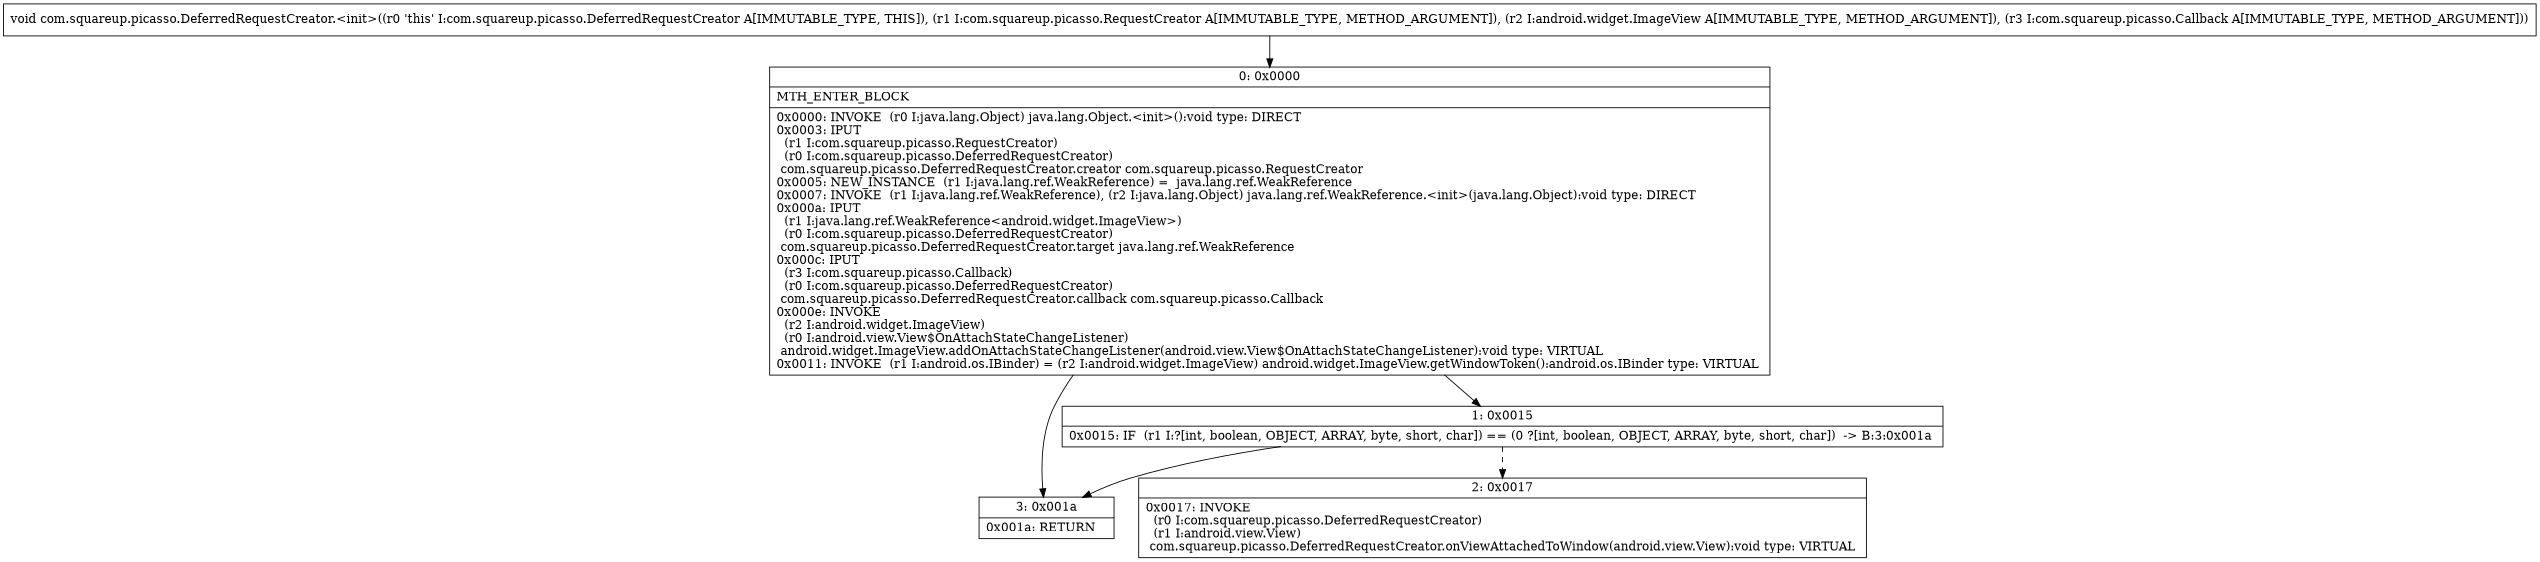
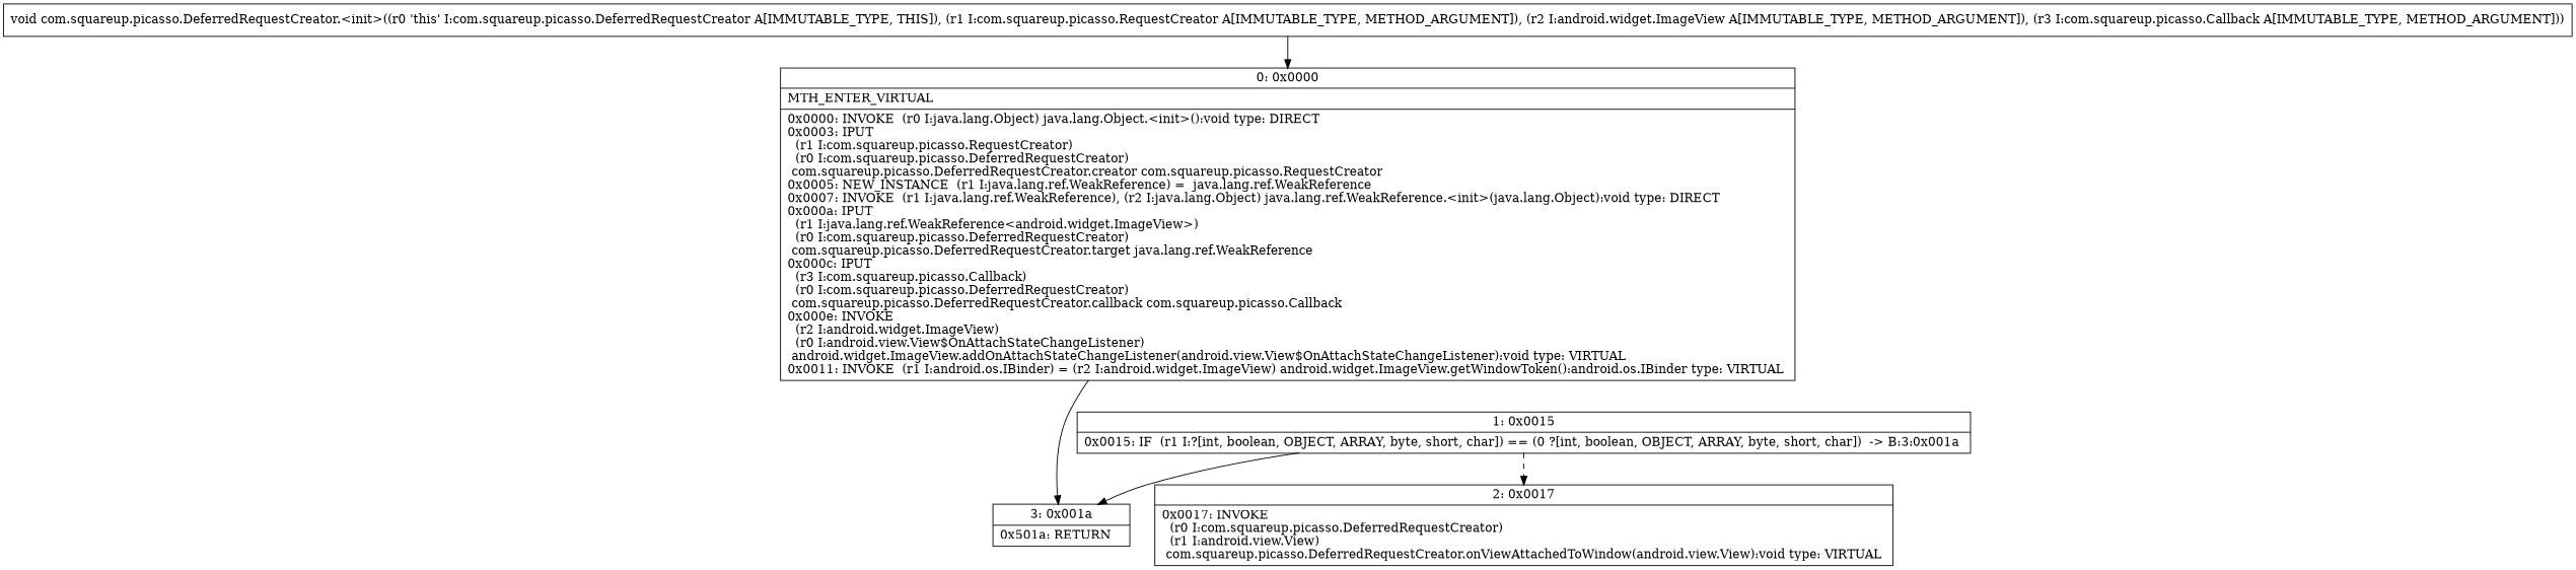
  digraph {
    node [shape=record]
-   n1 [label="{0\:\ 0x0000|MTH_ENTER_BLOCK\l|0x0000: INVOKE  (r0 I:java.lang.Object) java.lang.Object.\<init\>():void type: DIRECT \l0x0003: IPUT  \l  (r1 I:com.squareup.picasso.RequestCreator)\l  (r0 I:com.squareup.picasso.DeferredRequestCreator)\l com.squareup.picasso.DeferredRequestCreator.creator com.squareup.picasso.RequestCreator \l0x0005: NEW_INSTANCE  (r1 I:java.lang.ref.WeakReference) =  java.lang.ref.WeakReference \l0x0007: INVOKE  (r1 I:java.lang.ref.WeakReference), (r2 I:java.lang.Object) java.lang.ref.WeakReference.\<init\>(java.lang.Object):void type: DIRECT \l0x000a: IPUT  \l  (r1 I:java.lang.ref.WeakReference\<android.widget.ImageView\>)\l  (r0 I:com.squareup.picasso.DeferredRequestCreator)\l com.squareup.picasso.DeferredRequestCreator.target java.lang.ref.WeakReference \l0x000c: IPUT  \l  (r3 I:com.squareup.picasso.Callback)\l  (r0 I:com.squareup.picasso.DeferredRequestCreator)\l com.squareup.picasso.DeferredRequestCreator.callback com.squareup.picasso.Callback \l0x000e: INVOKE  \l  (r2 I:android.widget.ImageView)\l  (r0 I:android.view.View$OnAttachStateChangeListener)\l android.widget.ImageView.addOnAttachStateChangeListener(android.view.View$OnAttachStateChangeListener):void type: VIRTUAL \l0x0011: INVOKE  (r1 I:android.os.IBinder) = (r2 I:android.widget.ImageView) android.widget.ImageView.getWindowToken():android.os.IBinder type: VIRTUAL \l}"]
+   n1 [label="{0\:\ 0x0000|MTH_ENTER_VIRTUAL\l|0x0000: INVOKE  (r0 I:java.lang.Object) java.lang.Object.\<init\>():void type: DIRECT \l0x0003: IPUT  \l  (r1 I:com.squareup.picasso.RequestCreator)\l  (r0 I:com.squareup.picasso.DeferredRequestCreator)\l com.squareup.picasso.DeferredRequestCreator.creator com.squareup.picasso.RequestCreator \l0x0005: NEW_INSTANCE  (r1 I:java.lang.ref.WeakReference) =  java.lang.ref.WeakReference \l0x0007: INVOKE  (r1 I:java.lang.ref.WeakReference), (r2 I:java.lang.Object) java.lang.ref.WeakReference.\<init\>(java.lang.Object):void type: DIRECT \l0x000a: IPUT  \l  (r1 I:java.lang.ref.WeakReference\<android.widget.ImageView\>)\l  (r0 I:com.squareup.picasso.DeferredRequestCreator)\l com.squareup.picasso.DeferredRequestCreator.target java.lang.ref.WeakReference \l0x000c: IPUT  \l  (r3 I:com.squareup.picasso.Callback)\l  (r0 I:com.squareup.picasso.DeferredRequestCreator)\l com.squareup.picasso.DeferredRequestCreator.callback com.squareup.picasso.Callback \l0x000e: INVOKE  \l  (r2 I:android.widget.ImageView)\l  (r0 I:android.view.View$OnAttachStateChangeListener)\l android.widget.ImageView.addOnAttachStateChangeListener(android.view.View$OnAttachStateChangeListener):void type: VIRTUAL \l0x0011: INVOKE  (r1 I:android.os.IBinder) = (r2 I:android.widget.ImageView) android.widget.ImageView.getWindowToken():android.os.IBinder type: VIRTUAL \l}"]
    n2 [label="{1\:\ 0x0015|0x0015: IF  (r1 I:?[int, boolean, OBJECT, ARRAY, byte, short, char]) == (0 ?[int, boolean, OBJECT, ARRAY, byte, short, char])  \-\> B:3:0x001a \l}"]
-   n3 [label="{3\:\ 0x001a|0x001a: RETURN   \l}"]
+   n3 [label="{3\:\ 0x001a|0x501a: RETURN   \l}"]
    n4 [label="{2\:\ 0x0017|0x0017: INVOKE  \l  (r0 I:com.squareup.picasso.DeferredRequestCreator)\l  (r1 I:android.view.View)\l com.squareup.picasso.DeferredRequestCreator.onViewAttachedToWindow(android.view.View):void type: VIRTUAL \l}"]
    n5 [label="{void com.squareup.picasso.DeferredRequestCreator.\<init\>((r0 'this' I:com.squareup.picasso.DeferredRequestCreator A[IMMUTABLE_TYPE, THIS]), (r1 I:com.squareup.picasso.RequestCreator A[IMMUTABLE_TYPE, METHOD_ARGUMENT]), (r2 I:android.widget.ImageView A[IMMUTABLE_TYPE, METHOD_ARGUMENT]), (r3 I:com.squareup.picasso.Callback A[IMMUTABLE_TYPE, METHOD_ARGUMENT])) }"]
-   n1 -> n2
    n1 -> n3
    n2 -> n3
    n2 -> n4 [style=dashed]
    n5 -> n1
  }
